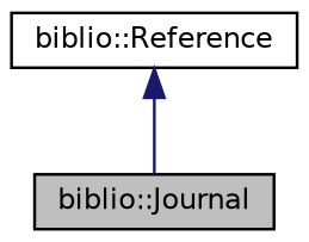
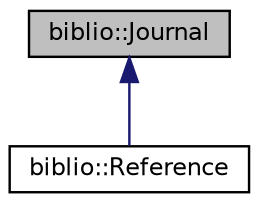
  digraph {
    node [color=black fontname=Helvetica fontsize=10 shape=record style=filled]
    n1 [fillcolor=grey75 fontcolor=black height=0.2 label="biblio::Journal" width=0.4]
    n2 [fillcolor=white height=0.2 label="biblio::Reference" width=0.4]
-   n2 -> n1 [color=midnightblue dir=back fontname=Helvetica fontsize=10 labelfontname=Helvetica labelfontsize=10 style=solid]
+   n1 -> n2 [color=midnightblue dir=back fontname=Helvetica fontsize=10 labelfontname=Helvetica labelfontsize=10 style=solid]
  }
